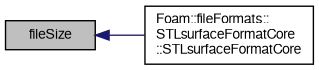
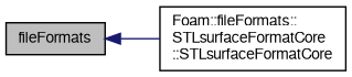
  digraph {
    rankdir=LR
    node [color=black fontname=FreeSans fontsize=10 shape=record]
-   n1 [fillcolor=grey75 fontcolor=black height=0.2 label=fileSize style=filled width=0.4]
+   n1 [fillcolor=grey75 fontcolor=black height=0.2 label=fileFormats style=filled width=0.4]
    n2 [height=0.2 label="Foam::fileFormats::\lSTLsurfaceFormatCore\l::STLsurfaceFormatCore" width=0.4]
    n1 -> n2 [color=midnightblue dir=back fontname=FreeSans fontsize=10 labelfontname=FreeSans labelfontsize=10 style=solid]
  }
